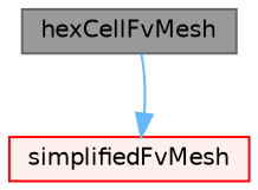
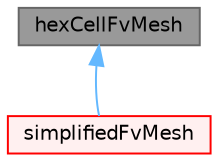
  digraph {
    node [fontname=Helvetica fontsize=10 shape=box style=filled]
    n1 [color=gray40 fillcolor=grey60 fontcolor=black height=0.2 label=hexCellFvMesh width=0.4]
    n2 [color=red fillcolor="#FFF0F0" height=0.2 label=simplifiedFvMesh width=0.4]
-   n2 -> n1 [color=steelblue1 dir=back fontname=Helvetica fontsize=10 labelfontname=Helvetica labelfontsize=10 style=solid]
+   n1 -> n2 [color=steelblue1 dir=back fontname=Helvetica fontsize=10 labelfontname=Helvetica labelfontsize=10 style=solid]
  }
